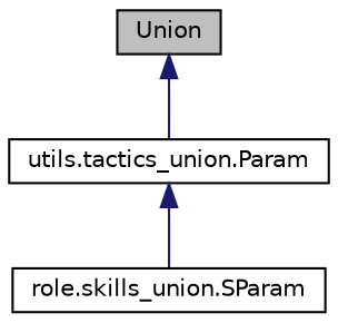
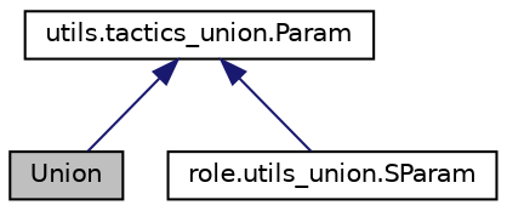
  digraph {
    node [color=black fillcolor=white fontname=Helvetica fontsize=10 shape=record style=filled]
    edge [color=midnightblue dir=back fontname=Helvetica fontsize=10 labelfontname=Helvetica labelfontsize=10 style=solid]
    n1 [fillcolor=grey75 fontcolor=black height=0.2 label=Union width=0.4]
    n2 [height=0.2 label="utils.tactics_union.Param" width=0.4]
-   n3 [height=0.2 label="role.skills_union.SParam" width=0.4]
-   n1 -> n2
+   n3 [height=0.2 label="role.utils_union.SParam" width=0.4]
+   n2 -> n1
    n2 -> n3
  }
